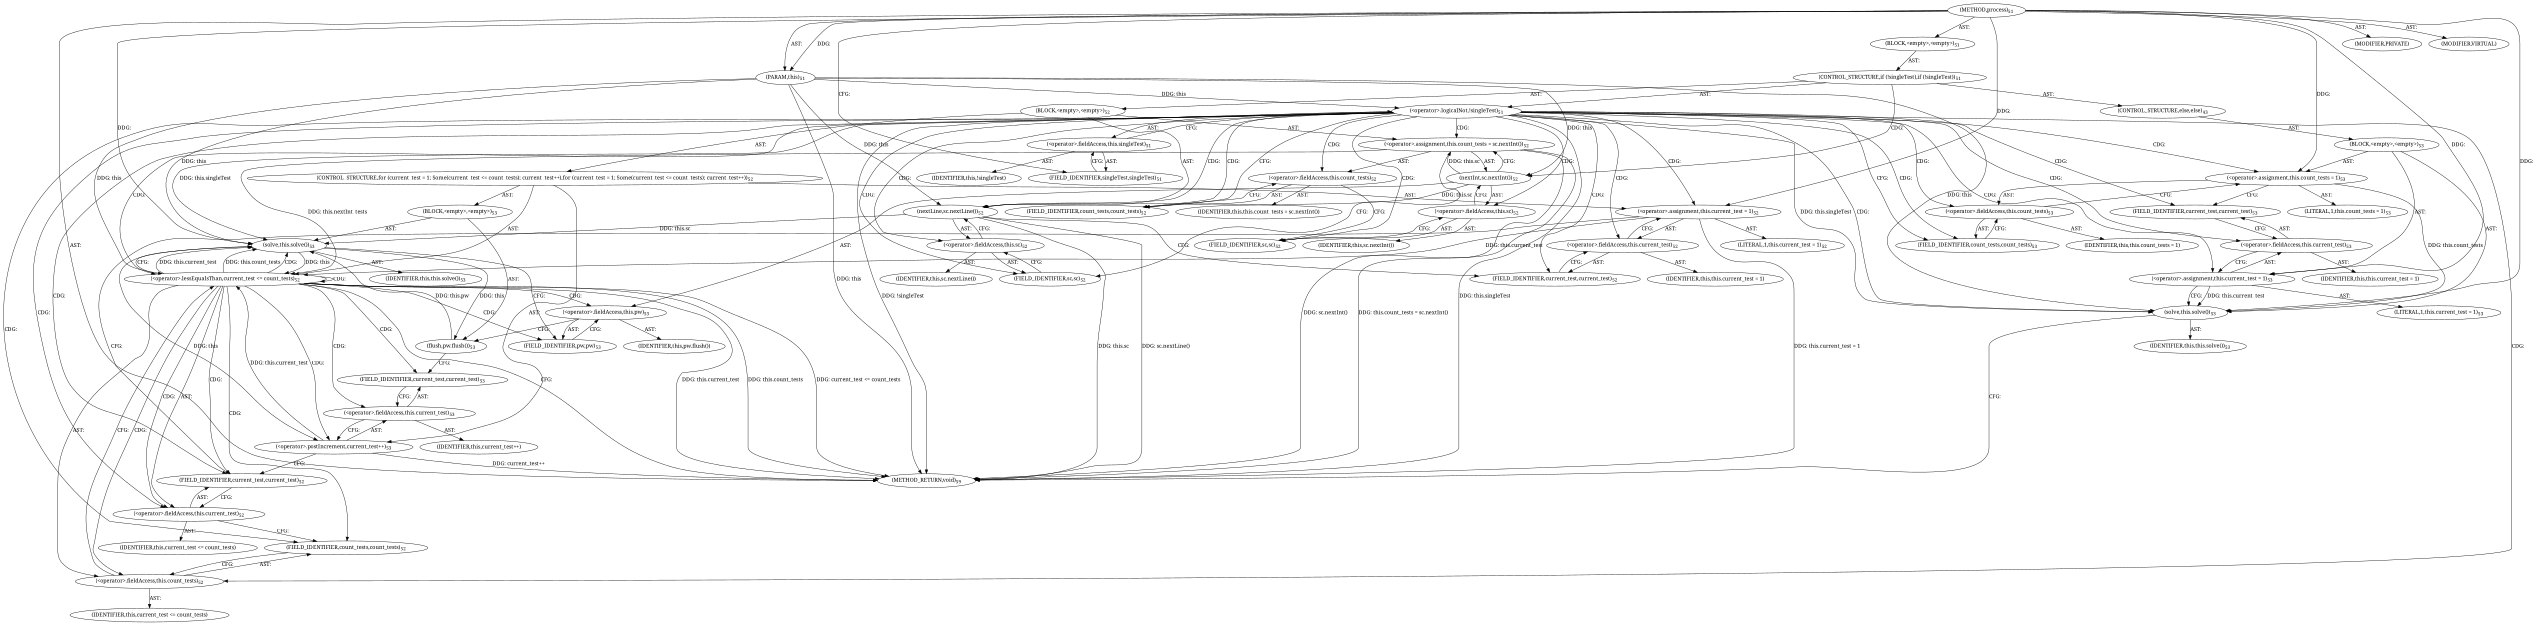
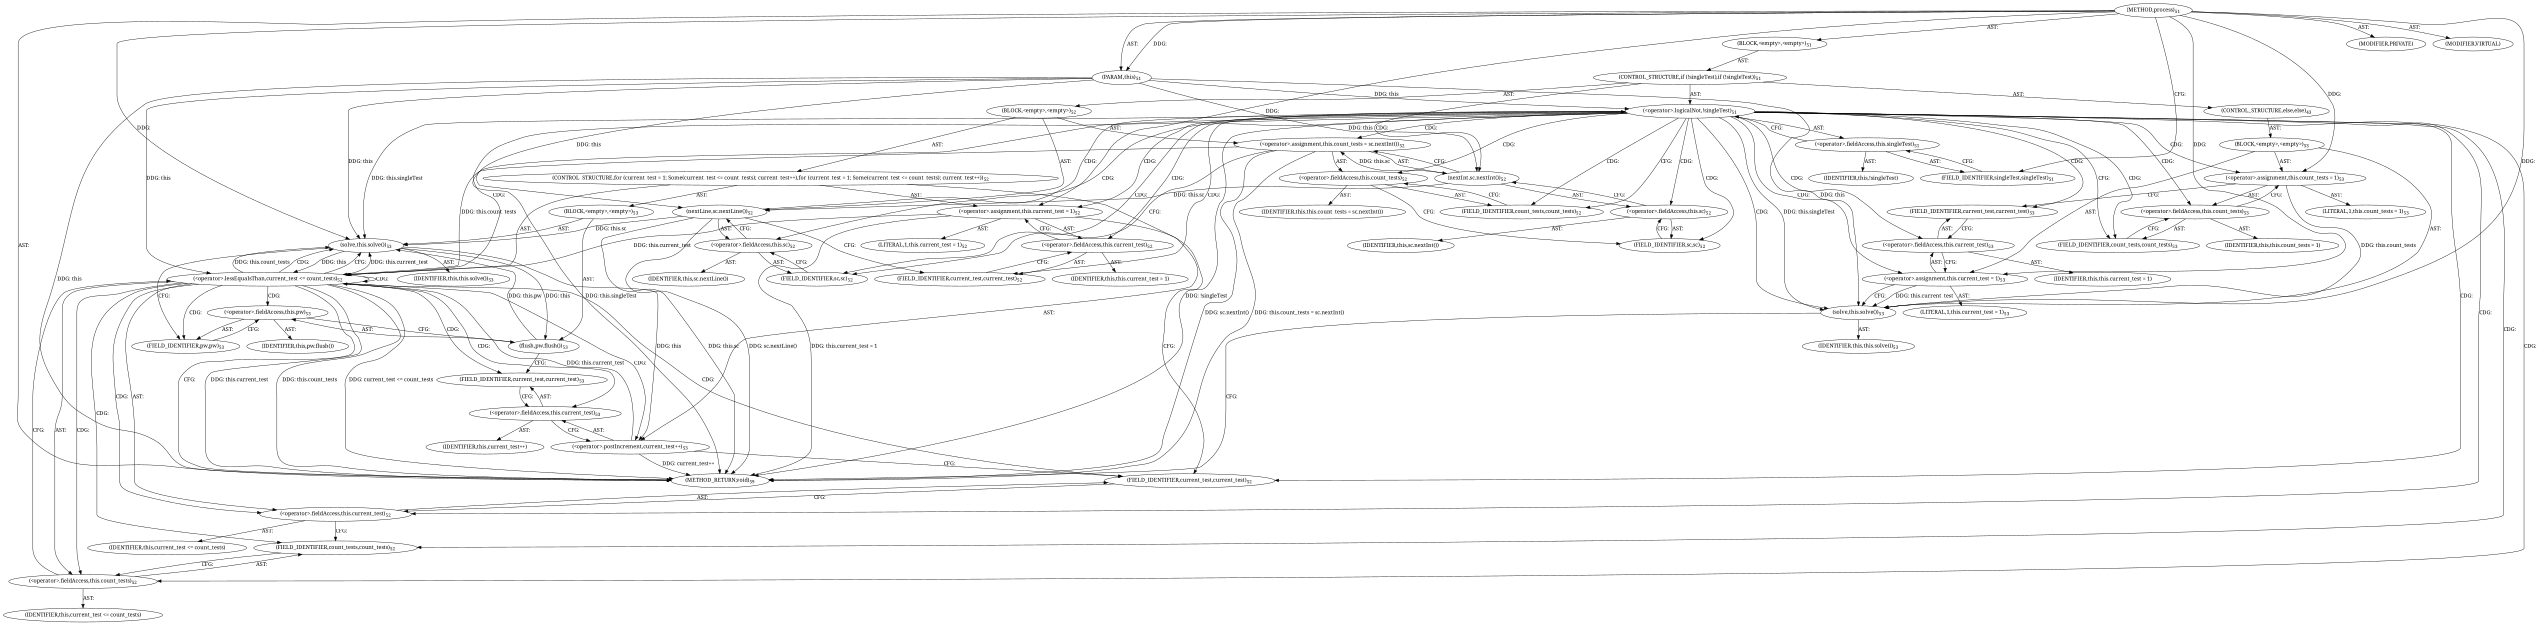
  digraph {
    fontname="Noto Serif"
    node [fontname="Noto Serif"]
    edge [fontname="Noto Serif"]
    n1 [label=<(METHOD,process)<SUB>51</SUB>>]
    n2 [label=<(PARAM,this)<SUB>51</SUB>>]
    n3 [label=<(BLOCK,&lt;empty&gt;,&lt;empty&gt;)<SUB>51</SUB>>]
    n4 [label=<(FIELD_IDENTIFIER,singleTest,singleTest)<SUB>51</SUB>>]
    n5 [label=<(&lt;operator&gt;.assignment,this.current_test = 1)<SUB>52</SUB>>]
    n6 [label=<(solve,this.solve())<SUB>53</SUB>>]
    n7 [label=<(&lt;operator&gt;.assignment,this.count_tests = 1)<SUB>53</SUB>>]
    n8 [label=<(&lt;operator&gt;.assignment,this.current_test = 1)<SUB>53</SUB>>]
    n9 [label=<(solve,this.solve())<SUB>53</SUB>>]
    n10 [label=<(MODIFIER,PRIVATE)>]
    n11 [label=<(MODIFIER,VIRTUAL)>]
    n12 [label=<(METHOD_RETURN,void)<SUB>59</SUB>>]
    n13 [label=<(&lt;operator&gt;.logicalNot,!singleTest)<SUB>51</SUB>>]
    n14 [label=<(nextInt,sc.nextInt())<SUB>52</SUB>>]
    n15 [label=<(nextLine,sc.nextLine())<SUB>52</SUB>>]
    n16 [label=<(&lt;operator&gt;.lessEqualsThan,current_test &lt;= count_tests)<SUB>52</SUB>>]
    n17 [label=<(CONTROL_STRUCTURE,if (!singleTest),if (!singleTest))<SUB>51</SUB>>]
    n18 [label=<(&lt;operator&gt;.fieldAccess,this.singleTest)<SUB>51</SUB>>]
    n19 [label=<(&lt;operator&gt;.fieldAccess,this.current_test)<SUB>52</SUB>>]
    n20 [label=<(FIELD_IDENTIFIER,current_test,current_test)<SUB>52</SUB>>]
    n21 [label=<(LITERAL,1,this.current_test = 1)<SUB>52</SUB>>]
    n22 [label=<(&lt;operator&gt;.postIncrement,current_test++)<SUB>53</SUB>>]
    n23 [label=<(flush,pw.flush())<SUB>53</SUB>>]
    n24 [label=<(FIELD_IDENTIFIER,pw,pw)<SUB>53</SUB>>]
    n25 [label=<(IDENTIFIER,this,this.solve())<SUB>53</SUB>>]
    n26 [label=<(&lt;operator&gt;.fieldAccess,this.count_tests)<SUB>53</SUB>>]
    n27 [label=<(FIELD_IDENTIFIER,current_test,current_test)<SUB>53</SUB>>]
    n28 [label=<(LITERAL,1,this.count_tests = 1)<SUB>53</SUB>>]
    n29 [label=<(&lt;operator&gt;.fieldAccess,this.current_test)<SUB>53</SUB>>]
    n30 [label=<(LITERAL,1,this.current_test = 1)<SUB>53</SUB>>]
    n31 [label=<(IDENTIFIER,this,this.solve())<SUB>53</SUB>>]
    n32 [label=<(&lt;operator&gt;.assignment,this.count_tests = sc.nextInt())<SUB>52</SUB>>]
    n33 [label=<(&lt;operator&gt;.fieldAccess,this.count_tests)<SUB>52</SUB>>]
    n34 [label=<(FIELD_IDENTIFIER,count_tests,count_tests)<SUB>52</SUB>>]
    n35 [label=<(&lt;operator&gt;.fieldAccess,this.sc)<SUB>52</SUB>>]
    n36 [label=<(FIELD_IDENTIFIER,sc,sc)<SUB>52</SUB>>]
    n37 [label=<(&lt;operator&gt;.fieldAccess,this.sc)<SUB>52</SUB>>]
    n38 [label=<(FIELD_IDENTIFIER,sc,sc)<SUB>52</SUB>>]
    n39 [label=<(FIELD_IDENTIFIER,current_test,current_test)<SUB>52</SUB>>]
    n40 [label=<(&lt;operator&gt;.fieldAccess,this.current_test)<SUB>52</SUB>>]
    n41 [label=<(&lt;operator&gt;.fieldAccess,this.count_tests)<SUB>52</SUB>>]
    n42 [label=<(FIELD_IDENTIFIER,count_tests,count_tests)<SUB>52</SUB>>]
    n43 [label=<(FIELD_IDENTIFIER,count_tests,count_tests)<SUB>53</SUB>>]
    n44 [label=<(&lt;operator&gt;.fieldAccess,this.current_test)<SUB>53</SUB>>]
    n45 [label=<(FIELD_IDENTIFIER,current_test,current_test)<SUB>53</SUB>>]
    n46 [label=<(&lt;operator&gt;.fieldAccess,this.pw)<SUB>53</SUB>>]
    n47 [label=<(BLOCK,&lt;empty&gt;,&lt;empty&gt;)<SUB>52</SUB>>]
    n48 [label=<(CONTROL_STRUCTURE,else,else)<SUB>43</SUB>>]
    n49 [label=<(CONTROL_STRUCTURE,for (current_test = 1; Some(current_test &lt;= count_tests); current_test++),for (current_test = 1; Some(current_test &lt;= count_tests); current_test++))<SUB>52</SUB>>]
    n50 [label=<(BLOCK,&lt;empty&gt;,&lt;empty&gt;)<SUB>53</SUB>>]
    n51 [label=<(IDENTIFIER,this,!singleTest)>]
    n52 [label=<(IDENTIFIER,this,this.count_tests = sc.nextInt())>]
    n53 [label=<(IDENTIFIER,this,sc.nextInt())>]
    n54 [label=<(IDENTIFIER,this,sc.nextLine())>]
    n55 [label=<(IDENTIFIER,this,this.current_test = 1)>]
    n56 [label=<(IDENTIFIER,this,current_test &lt;= count_tests)>]
    n57 [label=<(IDENTIFIER,this,current_test &lt;= count_tests)>]
    n58 [label=<(IDENTIFIER,this,this.count_tests = 1)>]
    n59 [label=<(IDENTIFIER,this,this.current_test = 1)>]
    n60 [label=<(BLOCK,&lt;empty&gt;,&lt;empty&gt;)<SUB>53</SUB>>]
    n61 [label=<(IDENTIFIER,this,current_test++)>]
    n62 [label=<(IDENTIFIER,this,pw.flush())>]
    n1 -> n2 [label="AST: "]
    n1 -> n2 [label="DDG: "]
    n1 -> n3 [label="AST: "]
    n1 -> n4 [label="CFG: "]
    n1 -> n5 [label="DDG: "]
    n1 -> n6 [label="DDG: "]
    n1 -> n7 [label="DDG: "]
    n1 -> n8 [label="DDG: "]
    n1 -> n9 [label="DDG: "]
    n1 -> n10 [label="AST: "]
    n1 -> n11 [label="AST: "]
    n1 -> n12 [label="AST: "]
    n2 -> n6 [label="DDG: this"]
    n2 -> n9 [label="DDG: this"]
    n2 -> n12 [label="DDG: this"]
    n2 -> n13 [label="DDG: this"]
    n2 -> n14 [label="DDG: this"]
    n2 -> n15 [label="DDG: this"]
    n2 -> n16 [label="DDG: this"]
    n3 -> n17 [label="AST: "]
    n4 -> n18 [label="CFG: "]
    n5 -> n12 [label="DDG: this.current_test = 1"]
    n5 -> n16 [label="DDG: this.current_test"]
    n5 -> n19 [label="AST: "]
    n5 -> n20 [label="CFG: "]
    n5 -> n21 [label="AST: "]
    n6 -> n16 [label="DDG: this"]
    n6 -> n22 [label="DDG: this"]
    n6 -> n23 [label="DDG: this"]
    n6 -> n24 [label="CFG: "]
    n6 -> n25 [label="AST: "]
    n7 -> n9 [label="DDG: this.count_tests"]
    n7 -> n26 [label="AST: "]
    n7 -> n27 [label="CFG: "]
    n7 -> n28 [label="AST: "]
    n8 -> n9 [label="CFG: "]
    n8 -> n9 [label="DDG: this.current_test"]
    n8 -> n29 [label="AST: "]
    n8 -> n30 [label="AST: "]
    n9 -> n12 [label="CFG: "]
    n9 -> n31 [label="AST: "]
    n13 -> n5 [label="CDG: "]
    n13 -> n6 [label="DDG: this.singleTest"]
    n13 -> n7 [label="CDG: "]
    n13 -> n8 [label="CDG: "]
    n13 -> n9 [label="DDG: this.singleTest"]
    n13 -> n9 [label="CDG: "]
    n13 -> n12 [label="DDG: this.singleTest"]
    n13 -> n12 [label="DDG: !singleTest"]
-   n13 -> n15 [label="CDG: "]
+   n15 -> n13 [label="CDG: "]
    n13 -> n16 [label="CDG: "]
    n13 -> n18 [label="AST: "]
    n13 -> n19 [label="CDG: "]
    n13 -> n20 [label="CDG: "]
    n13 -> n26 [label="CDG: "]
    n13 -> n27 [label="CDG: "]
    n13 -> n29 [label="CDG: "]
    n13 -> n32 [label="CDG: "]
    n13 -> n33 [label="CDG: "]
    n13 -> n34 [label="CFG: "]
    n13 -> n34 [label="CDG: "]
    n13 -> n35 [label="CDG: "]
    n13 -> n36 [label="CDG: "]
    n13 -> n37 [label="CDG: "]
    n13 -> n38 [label="CDG: "]
    n13 -> n39 [label="CDG: "]
    n13 -> n40 [label="CDG: "]
    n13 -> n41 [label="CDG: "]
    n13 -> n42 [label="CDG: "]
    n13 -> n43 [label="CFG: "]
    n13 -> n43 [label="CDG: "]
    n14 -> n15 [label="DDG: this.sc"]
    n14 -> n32 [label="CFG: "]
    n14 -> n32 [label="DDG: this.sc"]
    n14 -> n35 [label="AST: "]
    n15 -> n6 [label="DDG: this.sc"]
    n15 -> n12 [label="DDG: this.sc"]
    n15 -> n12 [label="DDG: sc.nextLine()"]
    n15 -> n37 [label="AST: "]
    n15 -> n39 [label="CFG: "]
    n16 -> n6 [label="CFG: "]
    n16 -> n6 [label="DDG: this.current_test"]
    n16 -> n6 [label="DDG: this.count_tests"]
    n16 -> n6 [label="CDG: "]
    n16 -> n12 [label="CFG: "]
    n16 -> n12 [label="DDG: this.current_test"]
    n16 -> n12 [label="DDG: this.count_tests"]
    n16 -> n12 [label="DDG: current_test &lt;= count_tests"]
    n16 -> n16 [label="CDG: "]
    n16 -> n20 [label="CDG: "]
    n16 -> n22 [label="CDG: "]
    n16 -> n24 [label="CDG: "]
    n16 -> n40 [label="AST: "]
    n16 -> n40 [label="CDG: "]
    n16 -> n41 [label="AST: "]
    n16 -> n41 [label="CDG: "]
    n16 -> n42 [label="CDG: "]
    n16 -> n44 [label="CDG: "]
    n16 -> n45 [label="CDG: "]
    n16 -> n46 [label="CDG: "]
    n17 -> n13 [label="AST: "]
    n17 -> n14 [label="CDG: "]
    n17 -> n47 [label="AST: "]
    n17 -> n48 [label="AST: "]
    n18 -> n4 [label="AST: "]
    n18 -> n13 [label="CFG: "]
    n18 -> n51 [label="AST: "]
    n19 -> n5 [label="CFG: "]
    n19 -> n39 [label="AST: "]
    n19 -> n55 [label="AST: "]
    n20 -> n40 [label="CFG: "]
    n22 -> n12 [label="DDG: current_test++"]
    n22 -> n16 [label="DDG: this.current_test"]
    n22 -> n20 [label="CFG: "]
    n22 -> n44 [label="AST: "]
    n23 -> n6 [label="DDG: this.pw"]
    n23 -> n45 [label="CFG: "]
-   n14 -> n46 [label="AST: "]
+   n23 -> n46 [label="AST: "]
    n24 -> n46 [label="CFG: "]
    n26 -> n7 [label="CFG: "]
    n26 -> n43 [label="AST: "]
    n26 -> n58 [label="AST: "]
    n27 -> n29 [label="CFG: "]
    n29 -> n8 [label="CFG: "]
    n29 -> n27 [label="AST: "]
    n29 -> n59 [label="AST: "]
    n32 -> n12 [label="DDG: sc.nextInt()"]
    n32 -> n12 [label="DDG: this.count_tests = sc.nextInt()"]
    n32 -> n14 [label="AST: "]
-   n32 -> n16 [label="DDG: this.nextInt_tests"]
+   n32 -> n16 [label="DDG: this.count_tests"]
    n32 -> n33 [label="AST: "]
    n32 -> n38 [label="CFG: "]
    n33 -> n34 [label="AST: "]
    n33 -> n36 [label="CFG: "]
    n33 -> n52 [label="AST: "]
    n34 -> n33 [label="CFG: "]
    n35 -> n14 [label="CFG: "]
    n35 -> n36 [label="AST: "]
    n35 -> n53 [label="AST: "]
    n36 -> n35 [label="CFG: "]
    n37 -> n15 [label="CFG: "]
    n37 -> n38 [label="AST: "]
    n37 -> n54 [label="AST: "]
    n38 -> n37 [label="CFG: "]
    n39 -> n19 [label="CFG: "]
    n40 -> n20 [label="AST: "]
    n40 -> n42 [label="CFG: "]
    n40 -> n56 [label="AST: "]
    n41 -> n16 [label="CFG: "]
    n41 -> n42 [label="AST: "]
    n41 -> n57 [label="AST: "]
    n42 -> n41 [label="CFG: "]
    n43 -> n26 [label="CFG: "]
    n44 -> n22 [label="CFG: "]
    n44 -> n45 [label="AST: "]
    n44 -> n61 [label="AST: "]
    n45 -> n44 [label="CFG: "]
    n46 -> n23 [label="CFG: "]
    n46 -> n24 [label="AST: "]
    n46 -> n62 [label="AST: "]
    n47 -> n15 [label="AST: "]
    n47 -> n32 [label="AST: "]
    n47 -> n49 [label="AST: "]
    n48 -> n50 [label="AST: "]
    n49 -> n5 [label="AST: "]
    n49 -> n16 [label="AST: "]
    n49 -> n22 [label="AST: "]
    n49 -> n60 [label="AST: "]
    n50 -> n7 [label="AST: "]
    n50 -> n8 [label="AST: "]
    n50 -> n9 [label="AST: "]
    n60 -> n6 [label="AST: "]
    n60 -> n23 [label="AST: "]
  }
